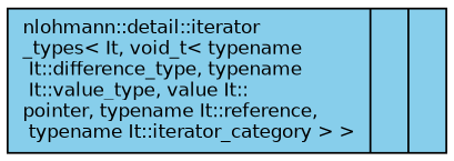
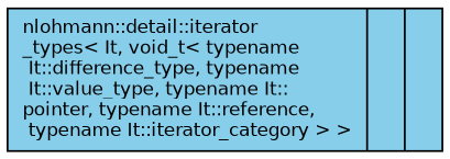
  digraph {
    rankdir=LR
-   n1 [color=black fillcolor=skyblue fontcolor=black fontname=Helvetica fontsize=10 height=0.2 label="{nlohmann::detail::iterator\l_types\< It, void_t\< typename\l It::difference_type, typename\l It::value_type, value It::\lpointer, typename It::reference,\l typename It::iterator_category \> \>\n||}" shape=record style=filled width=0.4]
+   n1 [color=black fillcolor=skyblue fontcolor=black fontname=Helvetica fontsize=10 height=0.2 label="{nlohmann::detail::iterator\l_types\< It, void_t\< typename\l It::difference_type, typename\l It::value_type, typename It::\lpointer, typename It::reference,\l typename It::iterator_category \> \>\n||}" shape=record style=filled width=0.4]
  }
